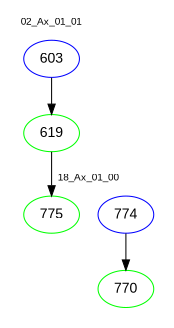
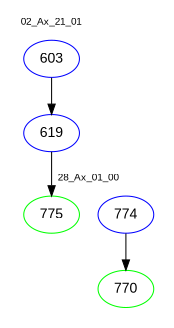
  digraph {
    fontname="Liberation Sans"
    node [color=green fontname="Liberation Sans"]
    edge [color=black fontname="Liberation Sans"]
    n1 [color=blue label=603]
-   n2 [label=619]
+   n2 [color=blue label=619]
    n3 [color=blue label=774]
    n4 [label=770]
    n5 [label=775]
    subgraph cluster_1 {
      color=white
      fontsize=10
-     label="02_Ax_01_01"
+     label="02_Ax_21_01"
      n1
      n2
    }
    subgraph cluster_2 {
      color=white
      fontsize=10
-     label="18_Ax_01_00"
+     label="28_Ax_01_00"
      n3
      n4
      n5
    }
    n1 -> n2
    n2 -> n5
    n3 -> n4
  }
